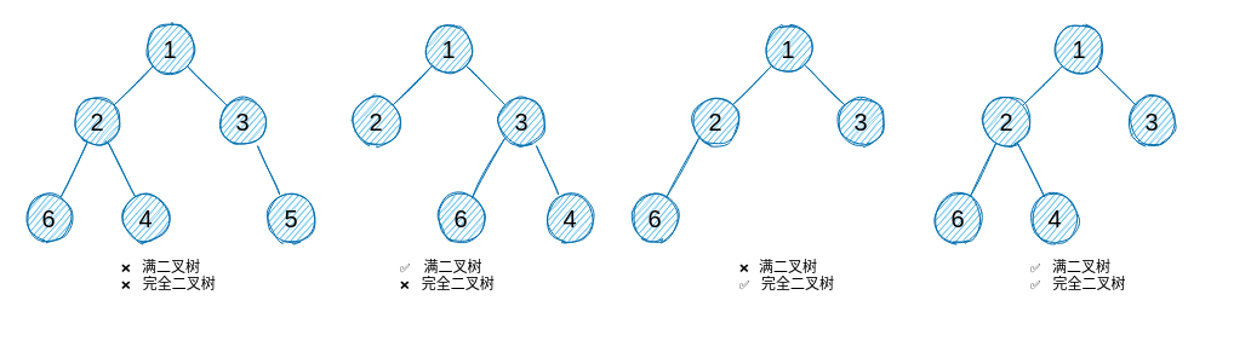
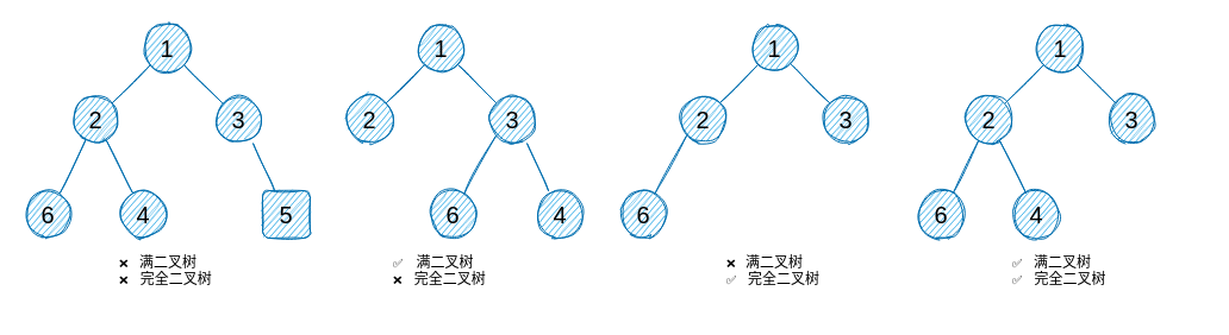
  <mxCell id="0" />
  <mxCell id="1" parent="0" />
  <mxCell id="2" value="" style="group;fontColor=#000000;" vertex="1" connectable="0" parent="1"><mxGeometry x="20" y="20" width="240" height="240" as="geometry" /></mxCell>
  <mxCell id="3" value="1" style="ellipse;whiteSpace=wrap;html=1;aspect=fixed;sketch=1;fillColor=#1ba1e2;strokeColor=#006EAF;fontSize=20;fontColor=#000000;" vertex="1" parent="2"><mxGeometry x="100" width="40" height="40" as="geometry" /></mxCell>
  <mxCell id="4" value="" style="endArrow=none;html=1;entryX=0;entryY=1;entryDx=0;entryDy=0;sketch=1;fillColor=#1ba1e2;strokeColor=#006EAF;fontColor=#000000;" edge="1" parent="2" target="3"><mxGeometry width="50" height="50" relative="1" as="geometry"><mxPoint x="74" y="66" as="sourcePoint" /><mxPoint x="150" y="200" as="targetPoint" /></mxGeometry></mxCell>
  <mxCell id="5" value="" style="endArrow=none;html=1;entryX=0;entryY=0;entryDx=0;entryDy=0;exitX=1;exitY=1;exitDx=0;exitDy=0;sketch=1;fillColor=#1ba1e2;strokeColor=#006EAF;fontColor=#000000;" edge="1" parent="2" source="3"><mxGeometry width="50" height="50" relative="1" as="geometry"><mxPoint x="590" y="51.716" as="sourcePoint" /><mxPoint x="165.858" y="65.858" as="targetPoint" /></mxGeometry></mxCell>
  <mxCell id="6" value="2" style="ellipse;whiteSpace=wrap;html=1;aspect=fixed;sketch=1;fillColor=#1ba1e2;strokeColor=#006EAF;fontSize=20;direction=west;fontColor=#000000;" vertex="1" parent="2"><mxGeometry x="40" y="60" width="40" height="40" as="geometry" /></mxCell>
  <mxCell id="7" value="3" style="ellipse;whiteSpace=wrap;html=1;aspect=fixed;sketch=1;fillColor=#1ba1e2;strokeColor=#006EAF;fontSize=20;direction=west;fontColor=#000000;" vertex="1" parent="2"><mxGeometry x="160" y="60" width="40" height="40" as="geometry" /></mxCell>
  <mxCell id="8" value="6" style="ellipse;whiteSpace=wrap;html=1;aspect=fixed;sketch=1;fillColor=#1ba1e2;strokeColor=#006EAF;fontSize=20;direction=west;fontColor=#000000;" vertex="1" parent="2"><mxGeometry y="140" width="40" height="40" as="geometry" /></mxCell>
  <mxCell id="9" value="4" style="ellipse;whiteSpace=wrap;html=1;aspect=fixed;sketch=1;fillColor=#1ba1e2;strokeColor=#006EAF;fontSize=20;direction=west;fontColor=#000000;" vertex="1" parent="2"><mxGeometry x="80" y="140" width="40" height="40" as="geometry" /></mxCell>
- <mxCell id="10" value="5" style="ellipse;whiteSpace=wrap;html=1;aspect=fixed;sketch=1;fillColor=#1ba1e2;strokeColor=#006EAF;fontSize=20;direction=west;fontColor=#000000;" vertex="1" parent="2"><mxGeometry x="200" y="140" width="40" height="40" as="geometry" /></mxCell>
+ <mxCell id="10" value="5" style="whiteSpace=wrap;html=1;aspect=fixed;sketch=1;fillColor=#1ba1e2;strokeColor=#006EAF;fontSize=20;direction=west;fontColor=#000000;rounded=1;" vertex="1" parent="2"><mxGeometry x="200" y="140" width="40" height="40" as="geometry" /></mxCell>
  <mxCell id="11" value="" style="endArrow=none;html=1;exitX=1;exitY=0;exitDx=0;exitDy=0;sketch=1;fillColor=#1ba1e2;strokeColor=#006EAF;fontColor=#000000;" edge="1" parent="2" target="6"><mxGeometry width="50" height="50" relative="1" as="geometry"><mxPoint x="30" y="141.716" as="sourcePoint" /><mxPoint x="61.716" y="110" as="targetPoint" /></mxGeometry></mxCell>
  <mxCell id="12" value="" style="endArrow=none;html=1;sketch=1;fillColor=#1ba1e2;strokeColor=#006EAF;fontColor=#000000;" edge="1" parent="2" source="9" target="6"><mxGeometry width="50" height="50" relative="1" as="geometry"><mxPoint x="70" y="131.716" as="sourcePoint" /><mxPoint x="101.716" y="100" as="targetPoint" /></mxGeometry></mxCell>
  <mxCell id="13" value="" style="endArrow=none;html=1;sketch=1;fillColor=#1ba1e2;strokeColor=#006EAF;entryX=0.196;entryY=-0.012;entryDx=0;entryDy=0;entryPerimeter=0;exitX=0.75;exitY=1;exitDx=0;exitDy=0;exitPerimeter=0;fontColor=#000000;" edge="1" parent="2" source="10" target="7"><mxGeometry width="50" height="50" relative="1" as="geometry"><mxPoint x="101.056" y="152.111" as="sourcePoint" /><mxPoint x="78.944" y="107.889" as="targetPoint" /></mxGeometry></mxCell>
  <mxCell id="14" value="&lt;font style=&quot;font-size: 10px&quot;&gt;❌&amp;nbsp;&lt;/font&gt;&amp;nbsp; 满二叉树&lt;br&gt;&lt;font style=&quot;font-size: 10px&quot;&gt;❌&lt;/font&gt;&amp;nbsp; &amp;nbsp;完全二叉树&lt;br&gt;&lt;span style=&quot;font-family: monospace; font-size: 0px;&quot;&gt;%3CmxGraphModel%3E%3Croot%3E%3CmxCell%20id%3D%220%22%2F%3E%3CmxCell%20id%3D%221%22%20parent%3D%220%22%2F%3E%3CmxCell%20id%3D%222%22%20value%3D%22%22%20style%3D%22endArrow%3Dnone%3Bhtml%3D1%3Bsketch%3D1%3BfillColor%3D%231ba1e2%3BstrokeColor%3D%23006EAF%3B%22%20edge%3D%221%22%20parent%3D%221%22%3E%3CmxGeometry%20width%3D%2250%22%20height%3D%2250%22%20relative%3D%221%22%20as%3D%22geometry%22%3E%3CmxPoint%20x%3D%22131.056%22%20y%3D%22282.111%22%20as%3D%22sourcePoint%22%2F%3E%3CmxPoint%20x%3D%22108.944%22%20y%3D%22237.889%22%20as%3D%22targetPoint%22%2F%3E%3C%2FmxGeometry%3E%3C%2FmxCell%3E%3C%2Froot%3E%3C%2FmxGraphModel%3E&lt;/span&gt;" style="text;html=1;align=left;verticalAlign=middle;resizable=0;points=[];autosize=1;fontSize=12;spacingTop=0;spacing=0;fontColor=#000000;" vertex="1" parent="2"><mxGeometry x="80" y="190" width="100" height="50" as="geometry" /></mxCell>
  <mxCell id="15" value="" style="group;fontColor=#000000;" vertex="1" connectable="0" parent="1"><mxGeometry x="300" y="20" width="240" height="240" as="geometry" /></mxCell>
  <mxCell id="16" value="1" style="ellipse;whiteSpace=wrap;html=1;aspect=fixed;sketch=1;fillColor=#1ba1e2;strokeColor=#006EAF;fontSize=20;fontColor=#000000;" vertex="1" parent="15"><mxGeometry x="50" width="40" height="40" as="geometry" /></mxCell>
  <mxCell id="17" value="" style="endArrow=none;html=1;entryX=0;entryY=1;entryDx=0;entryDy=0;sketch=1;fillColor=#1ba1e2;strokeColor=#006EAF;fontColor=#000000;" edge="1" parent="15" target="16"><mxGeometry width="50" height="50" relative="1" as="geometry"><mxPoint x="24" y="66" as="sourcePoint" /><mxPoint x="100" y="200" as="targetPoint" /></mxGeometry></mxCell>
  <mxCell id="18" value="" style="endArrow=none;html=1;entryX=0;entryY=0;entryDx=0;entryDy=0;exitX=1;exitY=1;exitDx=0;exitDy=0;sketch=1;fillColor=#1ba1e2;strokeColor=#006EAF;fontColor=#000000;" edge="1" parent="15" source="16"><mxGeometry width="50" height="50" relative="1" as="geometry"><mxPoint x="540" y="51.716" as="sourcePoint" /><mxPoint x="115.858" y="65.858" as="targetPoint" /></mxGeometry></mxCell>
  <mxCell id="19" value="2" style="ellipse;whiteSpace=wrap;html=1;aspect=fixed;sketch=1;fillColor=#1ba1e2;strokeColor=#006EAF;fontSize=20;direction=west;fontColor=#000000;" vertex="1" parent="15"><mxGeometry x="-10" y="60" width="40" height="40" as="geometry" /></mxCell>
  <mxCell id="20" value="3" style="ellipse;whiteSpace=wrap;html=1;aspect=fixed;sketch=1;fillColor=#1ba1e2;strokeColor=#006EAF;fontSize=20;direction=west;fontColor=#000000;" vertex="1" parent="15"><mxGeometry x="110" y="60" width="40" height="40" as="geometry" /></mxCell>
  <mxCell id="21" value="6" style="ellipse;whiteSpace=wrap;html=1;aspect=fixed;sketch=1;fillColor=#1ba1e2;strokeColor=#006EAF;fontSize=20;direction=west;fontColor=#000000;" vertex="1" parent="15"><mxGeometry x="60" y="140" width="40" height="40" as="geometry" /></mxCell>
  <mxCell id="22" value="4" style="ellipse;whiteSpace=wrap;html=1;aspect=fixed;sketch=1;fillColor=#1ba1e2;strokeColor=#006EAF;fontSize=20;direction=west;fontColor=#000000;" vertex="1" parent="15"><mxGeometry x="150" y="140" width="40" height="40" as="geometry" /></mxCell>
  <mxCell id="23" value="" style="endArrow=none;html=1;sketch=1;fillColor=#1ba1e2;strokeColor=#006EAF;entryX=1;entryY=0;entryDx=0;entryDy=0;fontColor=#000000;" edge="1" parent="15" source="21" target="20"><mxGeometry width="50" height="50" relative="1" as="geometry"><mxPoint x="20" y="131.716" as="sourcePoint" /><mxPoint x="51.716" y="100" as="targetPoint" /></mxGeometry></mxCell>
  <mxCell id="24" value="" style="endArrow=none;html=1;sketch=1;fillColor=#1ba1e2;strokeColor=#006EAF;entryX=0.196;entryY=-0.012;entryDx=0;entryDy=0;entryPerimeter=0;exitX=0.75;exitY=1;exitDx=0;exitDy=0;exitPerimeter=0;fontColor=#000000;" edge="1" parent="15" source="22" target="20"><mxGeometry width="50" height="50" relative="1" as="geometry"><mxPoint x="51.056" y="152.111" as="sourcePoint" /><mxPoint x="28.944" y="107.889" as="targetPoint" /></mxGeometry></mxCell>
  <mxCell id="25" value="&lt;font&gt;&lt;span style=&quot;font-size: 10px&quot;&gt;✅&amp;nbsp; &amp;nbsp;&amp;nbsp;&lt;/span&gt;&lt;/font&gt;满二叉树&lt;br&gt;&lt;font style=&quot;font-size: 10px&quot;&gt;❌&lt;/font&gt;&amp;nbsp; &amp;nbsp;完全二叉树&lt;br&gt;&lt;span style=&quot;font-family: monospace; font-size: 0px;&quot;&gt;%3CmxGraphModel%3E%3Croot%3E%3CmxCell%20id%3D%220%22%2F%3E%3CmxCell%20id%3D%221%22%20parent%3D%220%22%2F%3E%3CmxCell%20id%3D%222%22%20value%3D%22%22%20style%3D%22endArrow%3Dnone%3Bhtml%3D1%3Bsketch%3D1%3BfillColor%3D%231ba1e2%3BstrokeColor%3D%23006EAF%3B%22%20edge%3D%221%22%20parent%3D%221%22%3E%3CmxGeometry%20width%3D%2250%22%20height%3D%2250%22%20relative%3D%221%22%20as%3D%22geometry%22%3E%3CmxPoint%20x%3D%22131.056%22%20y%3D%22282.111%22%20as%3D%22sourcePoint%22%2F%3E%3CmxPoint%20x%3D%22108.944%22%20y%3D%22237.889%22%20as%3D%22targetPoint%22%2F%3E%3C%2FmxGeometry%3E%3C%2FmxCell%3E%3C%2Froot%3E%3C%2FmxGraphModel%3E&lt;/span&gt;" style="text;html=1;align=left;verticalAlign=middle;resizable=0;points=[];autosize=1;fontSize=12;spacingTop=0;spacing=0;fontColor=#000000;" vertex="1" parent="15"><mxGeometry x="30" y="190" width="100" height="50" as="geometry" /></mxCell>
  <mxCell id="26" value="1" style="ellipse;whiteSpace=wrap;html=1;aspect=fixed;sketch=1;fillColor=#1ba1e2;strokeColor=#006EAF;fontSize=20;fontColor=#000000;" vertex="1" parent="1"><mxGeometry x="630" y="20" width="40" height="40" as="geometry" /></mxCell>
  <mxCell id="27" value="" style="endArrow=none;html=1;entryX=0;entryY=1;entryDx=0;entryDy=0;sketch=1;fillColor=#1ba1e2;strokeColor=#006EAF;fontColor=#000000;" edge="1" parent="1" target="26"><mxGeometry width="50" height="50" relative="1" as="geometry"><mxPoint x="604" y="86" as="sourcePoint" /><mxPoint x="510" y="80" as="targetPoint" /></mxGeometry></mxCell>
  <mxCell id="28" value="" style="endArrow=none;html=1;entryX=0;entryY=0;entryDx=0;entryDy=0;exitX=1;exitY=1;exitDx=0;exitDy=0;sketch=1;fillColor=#1ba1e2;strokeColor=#006EAF;fontColor=#000000;" edge="1" parent="1" source="26"><mxGeometry width="50" height="50" relative="1" as="geometry"><mxPoint x="950" y="-68.284" as="sourcePoint" /><mxPoint x="695.858" y="85.858" as="targetPoint" /></mxGeometry></mxCell>
  <mxCell id="29" value="2" style="ellipse;whiteSpace=wrap;html=1;aspect=fixed;sketch=1;fillColor=#1ba1e2;strokeColor=#006EAF;fontSize=20;direction=west;fontColor=#000000;" vertex="1" parent="1"><mxGeometry x="570" y="80" width="40" height="40" as="geometry" /></mxCell>
  <mxCell id="30" value="3" style="ellipse;whiteSpace=wrap;html=1;aspect=fixed;sketch=1;fillColor=#1ba1e2;strokeColor=#006EAF;fontSize=20;direction=west;fontColor=#000000;" vertex="1" parent="1"><mxGeometry x="690" y="80" width="40" height="40" as="geometry" /></mxCell>
  <mxCell id="31" value="6" style="ellipse;whiteSpace=wrap;html=1;aspect=fixed;sketch=1;fillColor=#1ba1e2;strokeColor=#006EAF;fontSize=20;direction=west;fontColor=#000000;" vertex="1" parent="1"><mxGeometry x="520" y="160" width="40" height="40" as="geometry" /></mxCell>
  <mxCell id="32" value="" style="endArrow=none;html=1;sketch=1;fillColor=#1ba1e2;strokeColor=#006EAF;entryX=1;entryY=0;entryDx=0;entryDy=0;fontColor=#000000;" edge="1" parent="1" source="31" target="29"><mxGeometry width="50" height="50" relative="1" as="geometry"><mxPoint x="430" y="11.716" as="sourcePoint" /><mxPoint x="461.716" y="-20" as="targetPoint" /></mxGeometry></mxCell>
  <mxCell id="33" value="&lt;span style=&quot;font-size: 10px&quot;&gt;❌&lt;/span&gt;&lt;font&gt;&lt;span style=&quot;font-size: 10px&quot;&gt;&amp;nbsp; &amp;nbsp;&lt;/span&gt;&lt;/font&gt;满二叉树&lt;br&gt;&lt;font style=&quot;font-size: 10px&quot;&gt;&lt;span style=&quot;&quot;&gt;✅&amp;nbsp;&lt;/span&gt;&lt;/font&gt;&amp;nbsp; 完全二叉树&lt;br&gt;&lt;span style=&quot;font-family: monospace; font-size: 0px;&quot;&gt;%3CmxGraphModel%3E%3Croot%3E%3CmxCell%20id%3D%220%22%2F%3E%3CmxCell%20id%3D%221%22%20parent%3D%220%22%2F%3E%3CmxCell%20id%3D%222%22%20value%3D%22%22%20style%3D%22endArrow%3Dnone%3Bhtml%3D1%3Bsketch%3D1%3BfillColor%3D%231ba1e2%3BstrokeColor%3D%23006EAF%3B%22%20edge%3D%221%22%20parent%3D%221%22%3E%3CmxGeometry%20width%3D%2250%22%20height%3D%2250%22%20relative%3D%221%22%20as%3D%22geometry%22%3E%3CmxPoint%20x%3D%22131.056%22%20y%3D%22282.111%22%20as%3D%22sourcePoint%22%2F%3E%3CmxPoint%20x%3D%22108.944%22%20y%3D%22237.889%22%20as%3D%22targetPoint%22%2F%3E%3C%2FmxGeometry%3E%3C%2FmxCell%3E%3C%2Froot%3E%3C%2FmxGraphModel%3E&lt;/span&gt;" style="text;html=1;align=left;verticalAlign=middle;resizable=0;points=[];autosize=1;fontSize=12;spacingTop=0;spacing=0;fontColor=#000000;" vertex="1" parent="1"><mxGeometry x="610" y="210" width="90" height="50" as="geometry" /></mxCell>
  <mxCell id="34" value="" style="group;fontColor=#000000;" vertex="1" connectable="0" parent="1"><mxGeometry x="770" y="20" width="240" height="240" as="geometry" /></mxCell>
  <mxCell id="35" value="1" style="ellipse;whiteSpace=wrap;html=1;aspect=fixed;sketch=1;fillColor=#1ba1e2;strokeColor=#006EAF;fontSize=20;fontColor=#000000;" vertex="1" parent="34"><mxGeometry x="100" width="40" height="40" as="geometry" /></mxCell>
  <mxCell id="36" value="" style="endArrow=none;html=1;entryX=0;entryY=1;entryDx=0;entryDy=0;sketch=1;fillColor=#1ba1e2;strokeColor=#006EAF;fontColor=#000000;" edge="1" parent="34" target="35"><mxGeometry width="50" height="50" relative="1" as="geometry"><mxPoint x="74" y="66" as="sourcePoint" /><mxPoint x="150" y="200" as="targetPoint" /></mxGeometry></mxCell>
  <mxCell id="37" value="" style="endArrow=none;html=1;entryX=0;entryY=0;entryDx=0;entryDy=0;exitX=1;exitY=1;exitDx=0;exitDy=0;sketch=1;fillColor=#1ba1e2;strokeColor=#006EAF;fontColor=#000000;" edge="1" parent="34" source="35"><mxGeometry width="50" height="50" relative="1" as="geometry"><mxPoint x="590" y="51.716" as="sourcePoint" /><mxPoint x="165.858" y="65.858" as="targetPoint" /></mxGeometry></mxCell>
  <mxCell id="38" value="2" style="ellipse;whiteSpace=wrap;html=1;aspect=fixed;sketch=1;fillColor=#1ba1e2;strokeColor=#006EAF;fontSize=20;direction=west;fontColor=#000000;" vertex="1" parent="34"><mxGeometry x="40" y="60" width="40" height="40" as="geometry" /></mxCell>
  <mxCell id="39" value="3" style="ellipse;whiteSpace=wrap;html=1;aspect=fixed;sketch=1;fillColor=#1ba1e2;strokeColor=#006EAF;fontSize=20;direction=west;fontColor=#000000;" vertex="1" parent="34"><mxGeometry x="160" y="60" width="40" height="40" as="geometry" /></mxCell>
  <mxCell id="40" value="6" style="ellipse;whiteSpace=wrap;html=1;aspect=fixed;sketch=1;fillColor=#1ba1e2;strokeColor=#006EAF;fontSize=20;direction=west;fontColor=#000000;" vertex="1" parent="34"><mxGeometry y="140" width="40" height="40" as="geometry" /></mxCell>
  <mxCell id="41" value="4" style="ellipse;whiteSpace=wrap;html=1;aspect=fixed;sketch=1;fillColor=#1ba1e2;strokeColor=#006EAF;fontSize=20;direction=west;fontColor=#000000;" vertex="1" parent="34"><mxGeometry x="80" y="140" width="40" height="40" as="geometry" /></mxCell>
  <mxCell id="42" value="" style="endArrow=none;html=1;exitX=1;exitY=0;exitDx=0;exitDy=0;sketch=1;fillColor=#1ba1e2;strokeColor=#006EAF;fontColor=#000000;" edge="1" parent="34" target="38"><mxGeometry width="50" height="50" relative="1" as="geometry"><mxPoint x="30" y="141.716" as="sourcePoint" /><mxPoint x="61.716" y="110" as="targetPoint" /></mxGeometry></mxCell>
  <mxCell id="43" value="" style="endArrow=none;html=1;sketch=1;fillColor=#1ba1e2;strokeColor=#006EAF;fontColor=#000000;" edge="1" parent="34" source="41" target="38"><mxGeometry width="50" height="50" relative="1" as="geometry"><mxPoint x="70" y="131.716" as="sourcePoint" /><mxPoint x="101.716" y="100" as="targetPoint" /></mxGeometry></mxCell>
  <mxCell id="44" value="&lt;font style=&quot;font-size: 10px&quot;&gt;&lt;span style=&quot;&quot;&gt;✅&lt;/span&gt;&amp;nbsp;&lt;/font&gt;&amp;nbsp; 满二叉树&lt;br&gt;&lt;span style=&quot;font-size: 10px;&quot;&gt;✅&lt;/span&gt;&amp;nbsp; &amp;nbsp;完全二叉树&lt;br&gt;&lt;span style=&quot;font-family: monospace; font-size: 0px;&quot;&gt;%3CmxGraphModel%3E%3Croot%3E%3CmxCell%20id%3D%220%22%2F%3E%3CmxCell%20id%3D%221%22%20parent%3D%220%22%2F%3E%3CmxCell%20id%3D%222%22%20value%3D%22%22%20style%3D%22endArrow%3Dnone%3Bhtml%3D1%3Bsketch%3D1%3BfillColor%3D%231ba1e2%3BstrokeColor%3D%23006EAF%3B%22%20edge%3D%221%22%20parent%3D%221%22%3E%3CmxGeometry%20width%3D%2250%22%20height%3D%2250%22%20relative%3D%221%22%20as%3D%22geometry%22%3E%3CmxPoint%20x%3D%22131.056%22%20y%3D%22282.111%22%20as%3D%22sourcePoint%22%2F%3E%3CmxPoint%20x%3D%22108.944%22%20y%3D%22237.889%22%20as%3D%22targetPoint%22%2F%3E%3C%2FmxGeometry%3E%3C%2FmxCell%3E%3C%2Froot%3E%3C%2FmxGraphModel%3E&lt;/span&gt;" style="text;html=1;align=left;verticalAlign=middle;resizable=0;points=[];autosize=1;fontSize=12;spacingTop=0;spacing=0;fontColor=#000000;" vertex="1" parent="34"><mxGeometry x="80" y="190" width="100" height="50" as="geometry" /></mxCell>
